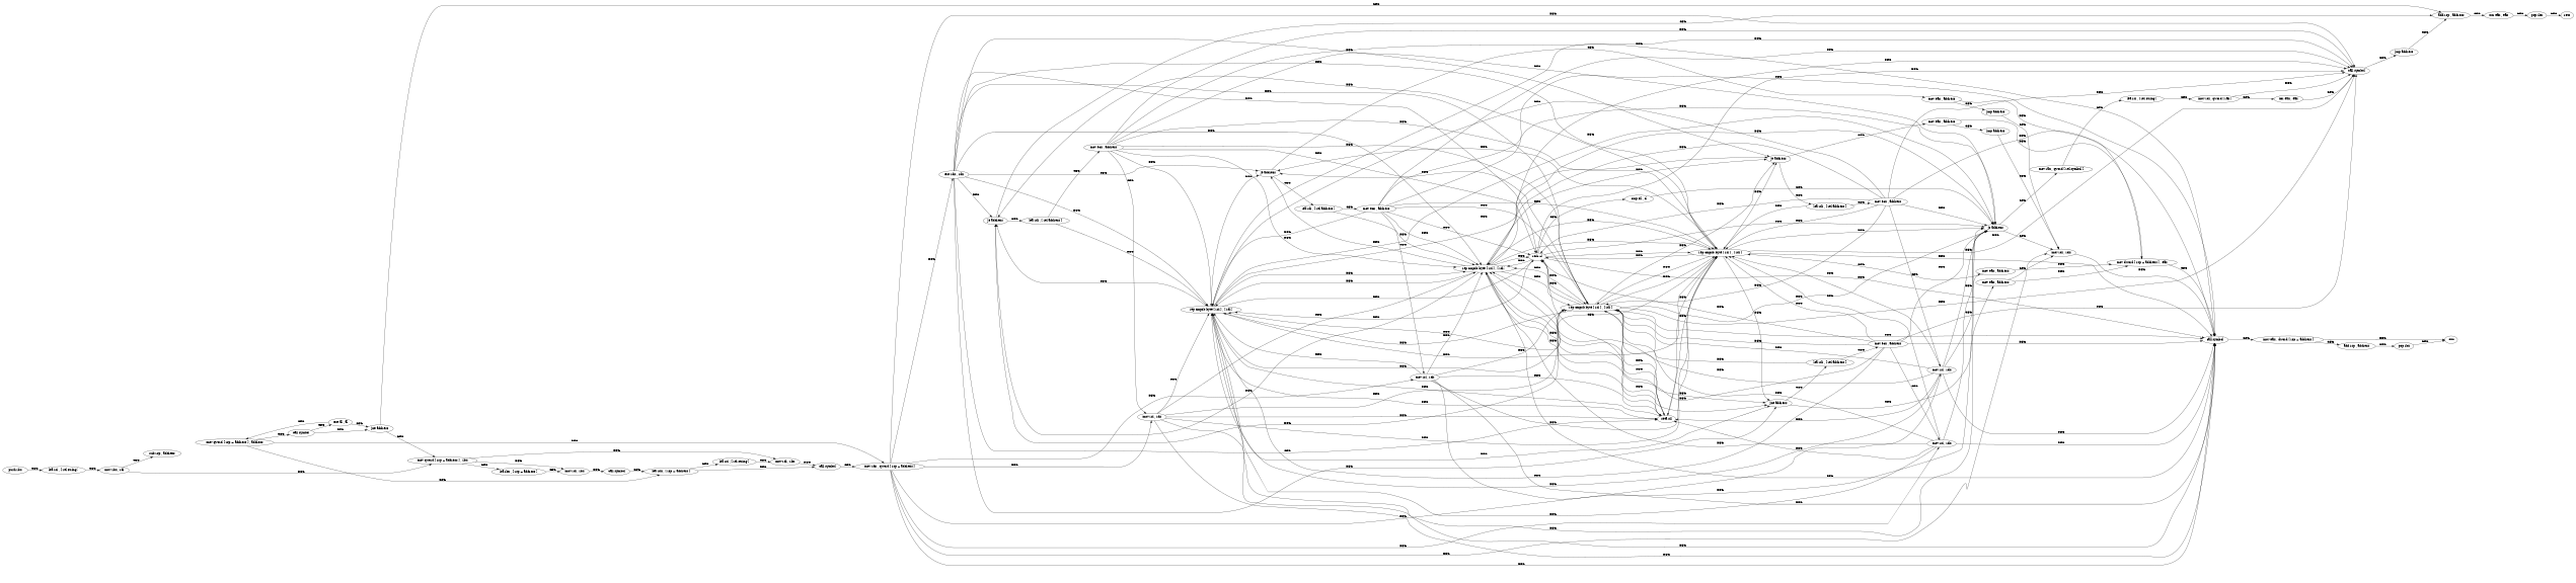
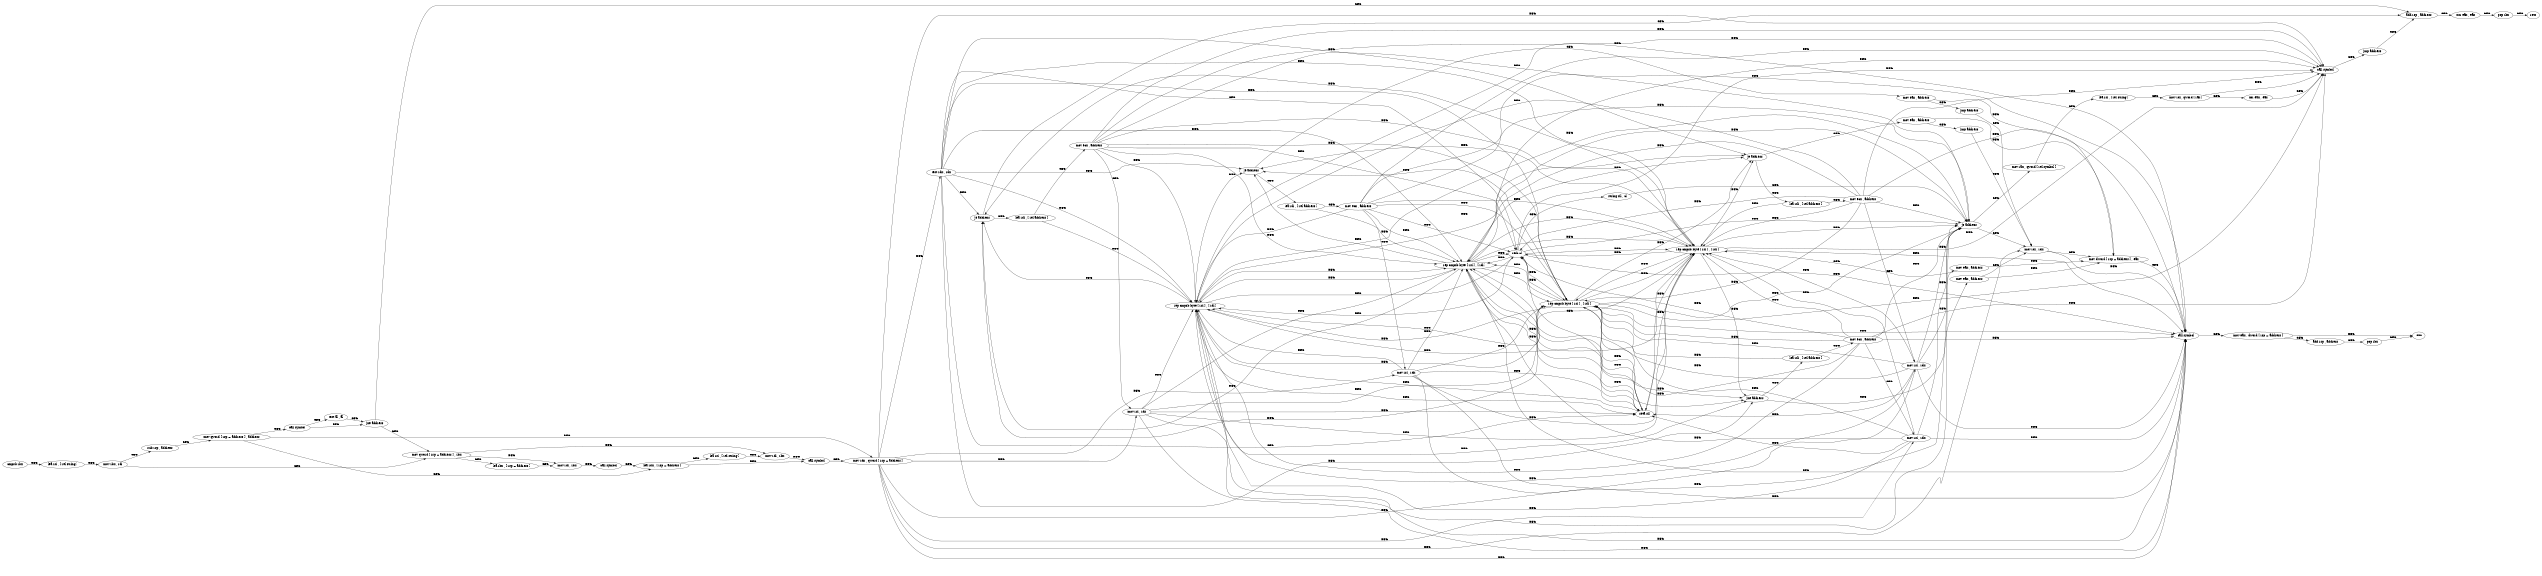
  digraph {
    rankdir=LR
-   n1 [label="push rbx"]
+   n1 [label="cmpsb rbx"]
    n2 [label="lea rsi , [ rel string ]"]
    n3 [label="mov rbx , rdi"]
    n4 [label="sub rsp , address"]
    n5 [label="mov qword [ rsp + address ] , rbx"]
    n6 [label="mov qword [ rsp + address ] , address"]
    n7 [label="lea rbx , [ rsp + address ]"]
    n8 [label="mov rdi , rbx"]
    n9 [label="mov rdi , rbx"]
    n10 [label="call symbol"]
    n11 [label="lea rdx , [ rsp + address ]"]
    n12 [label="mov rdx , qword [ rsp + address ]"]
    n13 [label="test al , al"]
    n14 [label="jne address"]
    n15 [label="lea rsi , [ rel string ]"]
    n16 [label="call symbol"]
    n17 [label="test rdx , rdx"]
    n18 [label="mov rsi , rdx"]
    n19 [label="mov rdi , rdx"]
    n20 [label="mov rsi , rdx"]
    n21 [label="call symbol"]
    n22 [label="mov rsi , rdx"]
    n23 [label="mov rsi , rdx"]
    n24 [label="call symbol"]
    n25 [label="add rsp , address"]
    n26 [label="xor eax , eax"]
    n27 [label="call symbol"]
    n28 [label="pop rbx"]
    n29 [label="je address"]
    n30 [label="rep cmpsb byte [ rsi ] , [ rdi ]"]
    n31 [label="je address"]
    n32 [label="rep cmpsb byte [ rsi ] , [ rdi ]"]
    n33 [label="jne address"]
    n34 [label="rep cmpsb byte [ rsi ] , [ rdi ]"]
    n35 [label="je address"]
    n36 [label="rep cmpsb byte [ rsi ] , [ rdi ]"]
    n37 [label="seta sil"]
    n38 [label="setb cl"]
    n39 [label="je address"]
    n40 [label="mov dword [ rsp + address ] , eax"]
    n41 [label="mov eax , dword [ rsp + address ]"]
    n42 [label="mov eax , address"]
    n43 [label="jmp address"]
    n44 [label="lea rdi , [ rel address ]"]
    n45 [label="mov eax , address"]
    n46 [label="lea rdi , [ rel address ]"]
    n47 [label="lea rdi , [ rel address ]"]
    n48 [label="mov eax , address"]
    n49 [label="mov eax , address"]
    n50 [label="lea rdi , [ rel address ]"]
-   n51 [label="cmp sil , cl"]
+   n51 [label="string sil , cl"]
    n52 [label="mov ecx , address"]
    n53 [label=retn]
    n54 [label="mov rax , qword [ rel symbol ]"]
    n55 [label="jmp address"]
    n56 [label="mov ecx , address"]
    n57 [label="mov ecx , address"]
    n58 [label="add rsp , address"]
    n59 [label=retn]
    n60 [label="pop rbx"]
    n61 [label="jmp address"]
    n62 [label="mov ecx , address"]
    n63 [label="lea rsi , [ rel string ]"]
    n64 [label="mov rdi , qword [ rax ]"]
    n65 [label="xor eax , eax"]
    n1 -> n2 [label=CFG]
    n2 -> n3 [label=CFG]
    n3 -> n4 [label=CFG]
-   n3 -> n5 [label=DFG]
-   n13 -> n6 [label=CFG]
+   n3 -> n5 [label=CFG]
+   n4 -> n6 [label=CFG]
    n5 -> n7 [label=CFG]
    n5 -> n8 [label=DFG]
    n5 -> n9 [label=DFG]
    n6 -> n10 [label=CFG]
    n6 -> n11 [label=CFG]
    n6 -> n12 [label=DFG]
    n7 -> n8 [label=CFG]
    n8 -> n27 [label=DFG]
    n9 -> n16 [label=DFG]
    n10 -> n13 [label=CFG]
    n10 -> n14 [label=DFG]
    n11 -> n15 [label=CFG]
    n11 -> n16 [label=DFG]
    n12 -> n17 [label=DFG]
    n12 -> n18 [label=DFG]
    n12 -> n19 [label=DFG]
    n12 -> n20 [label=DFG]
    n12 -> n21 [label=DFG]
    n12 -> n22 [label=DFG]
    n12 -> n23 [label=DFG]
    n12 -> n24 [label=DFG]
    n13 -> n14 [label=CFG]
    n14 -> n5 [label=CFG]
    n14 -> n25 [label=CFG]
    n15 -> n9 [label=CFG]
    n16 -> n12 [label=CFG]
    n17 -> n29 [label=DFG]
    n17 -> n30 [label=DFG]
    n17 -> n31 [label=DFG]
    n17 -> n32 [label=DFG]
    n17 -> n33 [label=DFG]
    n17 -> n34 [label=DFG]
    n17 -> n35 [label=DFG]
    n17 -> n36 [label=DFG]
    n17 -> n37 [label=CFG]
-   n17 -> n38 [label=DFG]
+   n17 -> n38 [label=CFG]
    n18 -> n21 [label=DFG]
    n18 -> n30 [label=DFG]
    n18 -> n32 [label=DFG]
    n18 -> n34 [label=DFG]
    n18 -> n36 [label=DFG]
    n18 -> n37 [label=DFG]
    n18 -> n39 [label=DFG]
    n19 -> n21 [label=DFG]
+   n19 -> n40 [label=CFG]
    n20 -> n21 [label=DFG]
    n20 -> n30 [label=DFG]
    n20 -> n32 [label=DFG]
    n20 -> n34 [label=DFG]
    n20 -> n36 [label=DFG]
    n20 -> n37 [label=DFG]
    n20 -> n39 [label=DFG]
    n21 -> n41 [label=CFG]
    n22 -> n21 [label=DFG]
    n22 -> n30 [label=DFG]
    n22 -> n32 [label=DFG]
    n22 -> n34 [label=DFG]
    n22 -> n36 [label=DFG]
    n22 -> n37 [label=DFG]
    n22 -> n39 [label=DFG]
    n23 -> n21 [label=DFG]
    n23 -> n30 [label=DFG]
    n23 -> n32 [label=DFG]
    n23 -> n34 [label=DFG]
    n23 -> n36 [label=DFG]
    n23 -> n37 [label=DFG]
    n23 -> n39 [label=DFG]
    n23 -> n42 [label=CFG]
    n24 -> n43 [label=CFG]
    n25 -> n26 [label=CFG]
    n26 -> n28 [label=CFG]
    n27 -> n11 [label=CFG]
    n28 -> n53 [label=CFG]
    n29 -> n25 [label=CFG]
    n29 -> n44 [label=CFG]
    n30 -> n21 [label=DFG]
    n30 -> n24 [label=DFG]
    n30 -> n29 [label=DFG]
    n30 -> n31 [label=DFG]
    n30 -> n32 [label=DFG]
    n30 -> n33 [label=DFG]
    n30 -> n34 [label=DFG]
    n30 -> n35 [label=DFG]
    n30 -> n36 [label=DFG]
    n30 -> n37 [label=DFG]
    n30 -> n38 [label=DFG]
    n30 -> n39 [label=DFG]
    n31 -> n45 [label=CFG]
    n31 -> n46 [label=CFG]
    n32 -> n21 [label=DFG]
    n32 -> n24 [label=DFG]
    n32 -> n29 [label=DFG]
    n32 -> n30 [label=DFG]
    n32 -> n31 [label=DFG]
    n32 -> n33 [label=DFG]
    n32 -> n34 [label=DFG]
    n32 -> n35 [label=DFG]
    n32 -> n36 [label=DFG]
    n32 -> n37 [label=DFG]
    n32 -> n38 [label=DFG]
    n32 -> n39 [label=DFG]
    n33 -> n47 [label=CFG]
    n33 -> n48 [label=CFG]
    n34 -> n21 [label=DFG]
    n34 -> n24 [label=DFG]
    n34 -> n29 [label=DFG]
    n34 -> n30 [label=DFG]
    n34 -> n31 [label=DFG]
    n34 -> n32 [label=DFG]
    n34 -> n33 [label=DFG]
    n34 -> n35 [label=DFG]
    n34 -> n36 [label=DFG]
    n34 -> n37 [label=DFG]
    n34 -> n38 [label=DFG]
    n34 -> n39 [label=DFG]
    n35 -> n49 [label=CFG]
    n35 -> n50 [label=CFG]
    n36 -> n21 [label=DFG]
    n36 -> n24 [label=DFG]
    n36 -> n29 [label=DFG]
    n36 -> n30 [label=DFG]
    n36 -> n31 [label=DFG]
    n36 -> n32 [label=DFG]
    n36 -> n33 [label=DFG]
    n36 -> n34 [label=DFG]
    n36 -> n35 [label=DFG]
    n36 -> n37 [label=DFG]
    n36 -> n38 [label=DFG]
    n36 -> n39 [label=DFG]
    n37 -> n30 [label=DFG]
    n37 -> n32 [label=DFG]
    n37 -> n34 [label=DFG]
    n37 -> n36 [label=DFG]
    n37 -> n38 [label=CFG]
    n38 -> n21 [label=DFG]
    n38 -> n24 [label=DFG]
    n38 -> n30 [label=DFG]
    n38 -> n32 [label=DFG]
    n38 -> n34 [label=DFG]
    n38 -> n36 [label=DFG]
    n38 -> n39 [label=DFG]
    n38 -> n51 [label=CFG]
    n39 -> n19 [label=CFG]
    n39 -> n54 [label=CFG]
    n40 -> n21 [label=CFG]
    n41 -> n58 [label=CFG]
    n41 -> n59 [label=DFG]
    n42 -> n36 [label=CFG]
    n42 -> n40 [label=DFG]
    n43 -> n25 [label=CFG]
    n44 -> n30 [label=DFG]
    n44 -> n52 [label=CFG]
    n45 -> n40 [label=DFG]
    n45 -> n55 [label=CFG]
    n46 -> n32 [label=DFG]
    n46 -> n56 [label=CFG]
    n47 -> n34 [label=DFG]
    n47 -> n57 [label=CFG]
    n48 -> n19 [label=CFG]
    n48 -> n40 [label=DFG]
    n49 -> n40 [label=DFG]
    n49 -> n61 [label=CFG]
    n50 -> n36 [label=DFG]
    n50 -> n62 [label=CFG]
    n51 -> n39 [label=CFG]
    n52 -> n18 [label=CFG]
    n52 -> n21 [label=DFG]
    n52 -> n24 [label=DFG]
    n52 -> n30 [label=DFG]
    n52 -> n32 [label=DFG]
    n52 -> n34 [label=DFG]
    n52 -> n36 [label=DFG]
    n52 -> n38 [label=DFG]
    n52 -> n39 [label=DFG]
    n54 -> n63 [label=CFG]
    n55 -> n19 [label=CFG]
    n56 -> n20 [label=CFG]
    n56 -> n21 [label=DFG]
    n56 -> n24 [label=DFG]
    n56 -> n30 [label=DFG]
    n56 -> n32 [label=DFG]
    n56 -> n34 [label=DFG]
    n56 -> n36 [label=DFG]
    n56 -> n38 [label=DFG]
    n56 -> n39 [label=DFG]
    n57 -> n21 [label=DFG]
    n57 -> n22 [label=CFG]
    n57 -> n24 [label=DFG]
    n57 -> n30 [label=DFG]
    n57 -> n32 [label=DFG]
    n57 -> n34 [label=DFG]
    n57 -> n36 [label=DFG]
    n57 -> n38 [label=DFG]
    n57 -> n39 [label=DFG]
    n58 -> n60 [label=CFG]
    n60 -> n59 [label=CFG]
    n61 -> n19 [label=CFG]
    n62 -> n21 [label=DFG]
    n62 -> n23 [label=CFG]
    n62 -> n24 [label=DFG]
    n62 -> n30 [label=DFG]
    n62 -> n32 [label=DFG]
    n62 -> n34 [label=DFG]
    n62 -> n36 [label=DFG]
    n62 -> n38 [label=DFG]
    n62 -> n39 [label=DFG]
    n63 -> n64 [label=CFG]
    n64 -> n24 [label=DFG]
    n64 -> n65 [label=CFG]
    n65 -> n24 [label=CFG]
  }
